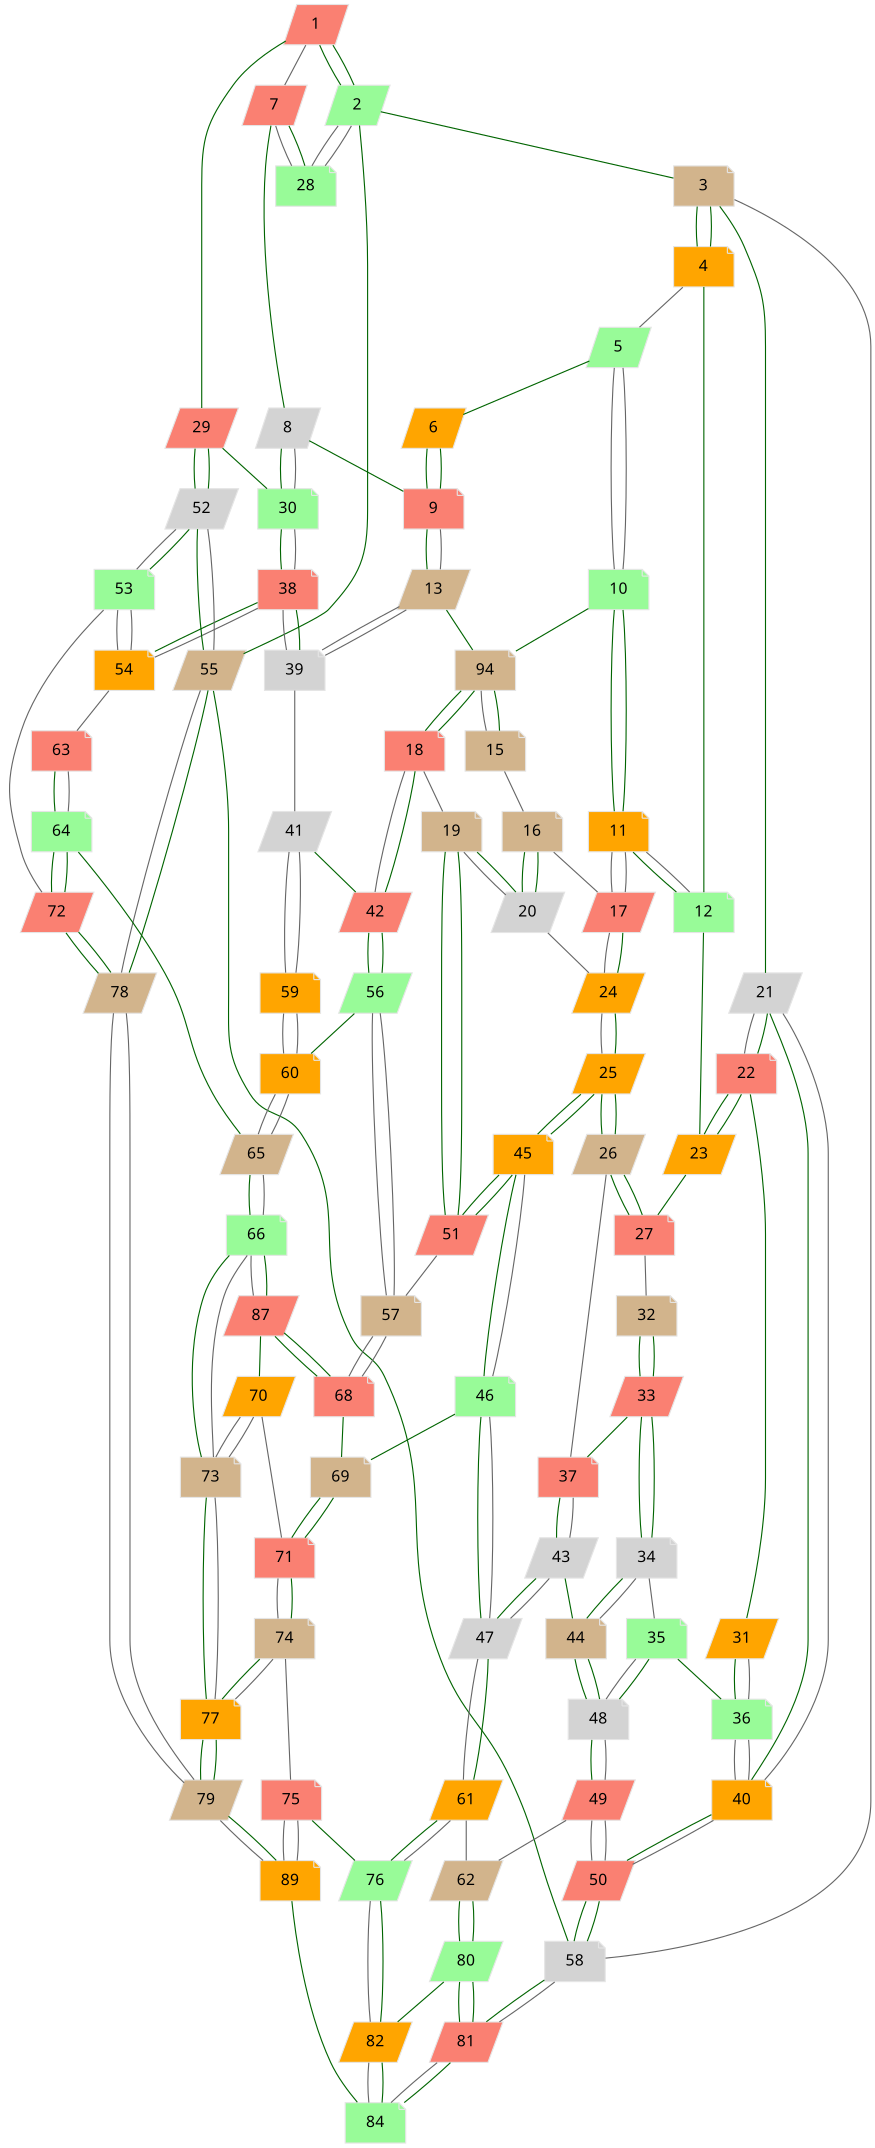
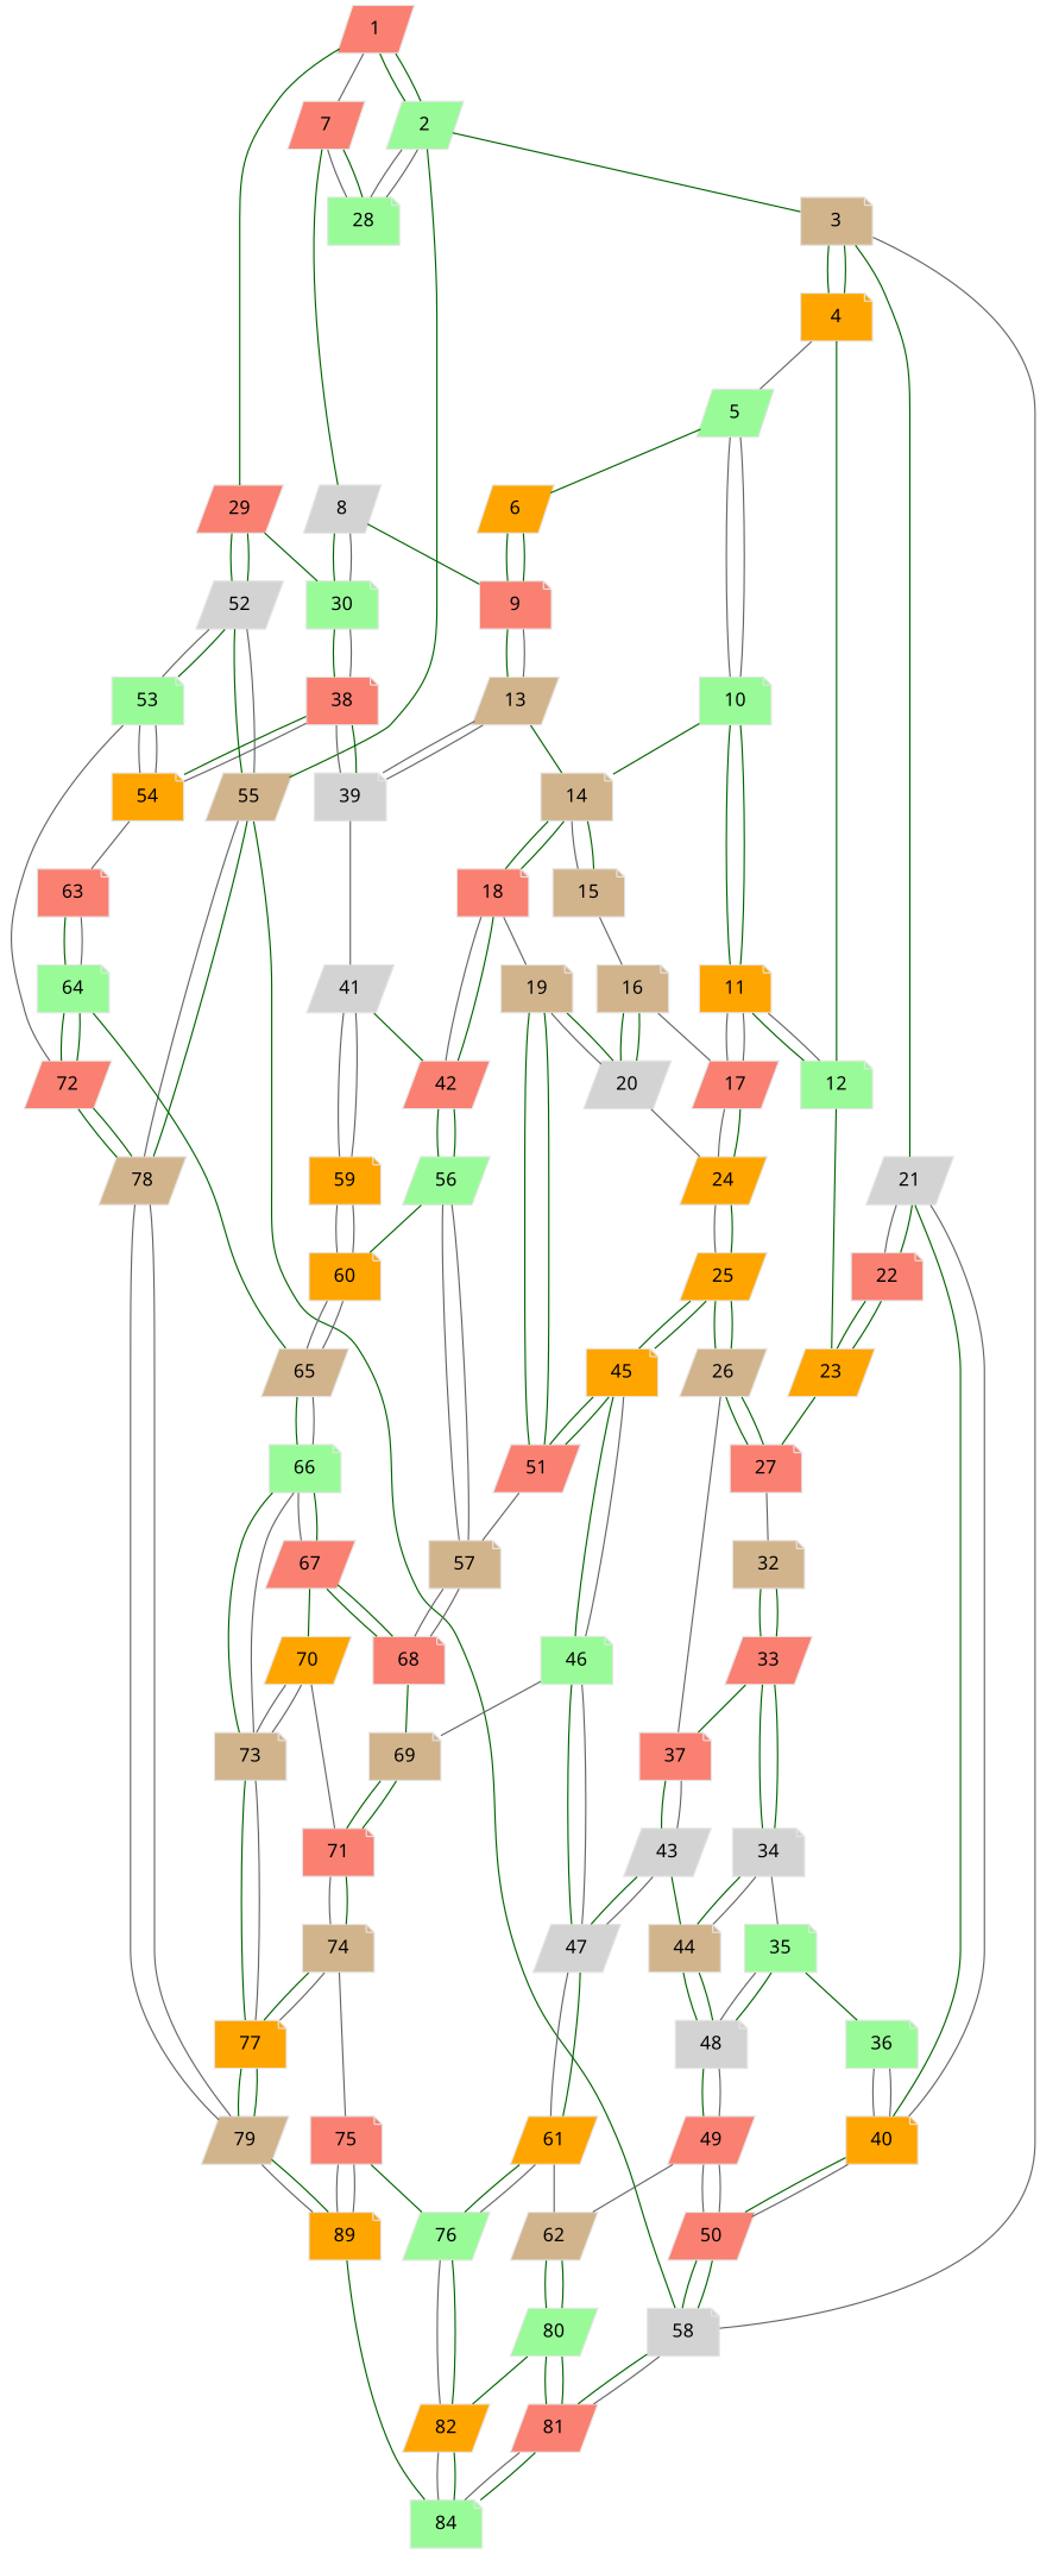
  graph {
    fontname="Noto Sans"
    node [color=gray90 fillcolor=salmon fontname="Noto Sans" shape=note style=filled]
    edge [color=darkgreen fontname="Noto Sans"]
    1 [shape=parallelogram]
    2 [fillcolor=palegreen shape=parallelogram]
    7 [shape=parallelogram]
    29 [shape=parallelogram]
    3 [fillcolor=tan]
    28 [fillcolor=palegreen]
    55 [fillcolor=tan shape=parallelogram]
    8 [fillcolor=lightgrey shape=parallelogram]
    4 [fillcolor=orange]
    21 [fillcolor=lightgrey shape=parallelogram]
    58 [fillcolor=lightgrey]
    78 [fillcolor=tan shape=parallelogram]
    5 [fillcolor=palegreen shape=parallelogram]
    12 [fillcolor=palegreen]
    22
    40 [fillcolor=orange]
    81 [shape=parallelogram]
    6 [fillcolor=orange shape=parallelogram]
    10 [fillcolor=palegreen]
    23 [fillcolor=orange shape=parallelogram]
    9
    11 [fillcolor=orange]
-   14 [fillcolor=tan label=94]
+   14 [fillcolor=tan]
    13 [fillcolor=tan shape=parallelogram]
    30 [fillcolor=palegreen]
    38
    39 [fillcolor=lightgrey]
    17 [shape=parallelogram]
    15 [fillcolor=tan]
    16 [fillcolor=tan]
    24 [fillcolor=orange shape=parallelogram]
    27
    18
    41 [fillcolor=lightgrey shape=parallelogram]
    19 [fillcolor=tan]
    42 [shape=parallelogram]
    20 [fillcolor=lightgrey shape=parallelogram]
    25 [fillcolor=orange shape=parallelogram]
    51 [shape=parallelogram]
    56 [fillcolor=palegreen shape=parallelogram]
    57 [fillcolor=tan]
-   31 [fillcolor=orange shape=parallelogram]
    50 [shape=parallelogram]
    36 [fillcolor=palegreen]
    32 [fillcolor=tan]
    26 [fillcolor=tan shape=parallelogram]
    45 [fillcolor=orange]
    37
    46 [fillcolor=palegreen]
    43 [fillcolor=lightgrey shape=parallelogram]
    33 [shape=parallelogram]
    52 [fillcolor=lightgrey shape=parallelogram]
    53 [fillcolor=palegreen]
    54 [fillcolor=orange]
    34 [fillcolor=lightgrey]
    35 [fillcolor=palegreen]
    44 [fillcolor=tan]
    48 [fillcolor=lightgrey]
    49 [shape=parallelogram]
    47 [fillcolor=lightgrey shape=parallelogram]
    63
    59 [fillcolor=orange]
    60 [fillcolor=orange]
    61 [fillcolor=orange shape=parallelogram]
    69 [fillcolor=tan]
    71
    62 [fillcolor=tan shape=parallelogram]
    76 [fillcolor=palegreen shape=parallelogram]
    80 [fillcolor=palegreen shape=parallelogram]
    68
    72 [shape=parallelogram]
    64 [fillcolor=palegreen]
    79 [fillcolor=tan shape=parallelogram]
    65 [fillcolor=tan shape=parallelogram]
    84 [fillcolor=palegreen]
    66 [fillcolor=palegreen]
    82 [fillcolor=orange shape=parallelogram]
-   67 [shape=parallelogram label=87]
+   67 [shape=parallelogram]
    73 [fillcolor=tan]
    70 [fillcolor=orange shape=parallelogram]
    77 [fillcolor=orange]
    74 [fillcolor=tan]
    75
    n84 [fillcolor=orange label=89]
    1 -- 2
    1 -- 2
    1 -- 7 [color=gray40]
    1 -- 29
    2 -- 3
    2 -- 28 [color=gray40]
    2 -- 28 [color=gray40]
    2 -- 55
    7 -- 28 [color=gray40]
    7 -- 28
    7 -- 8
    29 -- 30
    29 -- 52
    29 -- 52
    3 -- 4
    3 -- 4
    3 -- 21
    3 -- 58 [color=gray40]
    55 -- 58
    55 -- 78 [color=gray40]
    55 -- 78
    8 -- 9
    8 -- 30
    8 -- 30 [color=gray40]
    4 -- 5 [color=gray40]
    4 -- 12
    21 -- 22 [color=gray40]
    21 -- 22
    21 -- 40
    21 -- 40 [color=gray40]
    58 -- 81
    58 -- 81 [color=gray40]
    78 -- 79 [color=gray40]
    78 -- 79 [color=gray40]
    5 -- 6
    5 -- 10 [color=gray40]
    5 -- 10 [color=gray40]
    12 -- 23
    22 -- 23
    22 -- 23
-   22 -- 31
    40 -- 50
    40 -- 50 [color=gray40]
    81 -- 84 [color=gray40]
    81 -- 84
    6 -- 9
    6 -- 9
    10 -- 11
    10 -- 11
    10 -- 14
    23 -- 27
    9 -- 13
    9 -- 13 [color=gray40]
    11 -- 12
    11 -- 12 [color=gray40]
    11 -- 17 [color=gray40]
    11 -- 17 [color=gray40]
    14 -- 15 [color=gray40]
    14 -- 15
    14 -- 18
    14 -- 18
    13 -- 14
    13 -- 39 [color=gray40]
    13 -- 39 [color=gray40]
    30 -- 38
    30 -- 38 [color=gray40]
    38 -- 39 [color=gray40]
    38 -- 39
    38 -- 54
    38 -- 54 [color=gray40]
    39 -- 41 [color=gray40]
    17 -- 24 [color=gray40]
    17 -- 24
    15 -- 16 [color=gray40]
    16 -- 17 [color=gray40]
    16 -- 20
    16 -- 20
    24 -- 25 [color=gray40]
    24 -- 25
    27 -- 32 [color=gray40]
    18 -- 19 [color=gray40]
    18 -- 42 [color=gray40]
    18 -- 42
    41 -- 42
    41 -- 59 [color=gray40]
    41 -- 59 [color=gray40]
    19 -- 20 [color=gray40]
    19 -- 20
    19 -- 51
    19 -- 51
    42 -- 56
    42 -- 56
    20 -- 24 [color=gray40]
    25 -- 26
    25 -- 26
    25 -- 45
    25 -- 45
    51 -- 57 [color=gray40]
    56 -- 57 [color=gray40]
    56 -- 57 [color=gray40]
    56 -- 60
    57 -- 68 [color=gray40]
    57 -- 68 [color=gray40]
-   31 -- 36
-   31 -- 36 [color=gray40]
    50 -- 58
    50 -- 58
    36 -- 40 [color=gray40]
    36 -- 40 [color=gray40]
    32 -- 33
    32 -- 33
    26 -- 27
    26 -- 27
    26 -- 37 [color=gray40]
    45 -- 51
    45 -- 51
    45 -- 46
    45 -- 46 [color=gray40]
    37 -- 43
    37 -- 43 [color=gray40]
    46 -- 47
    46 -- 47 [color=gray40]
-   46 -- 69
+   46 -- 69 [color=gray40]
    43 -- 44
    43 -- 47
    43 -- 47 [color=gray40]
    33 -- 37
    33 -- 34
    33 -- 34
    52 -- 55
    52 -- 55 [color=gray40]
    52 -- 53 [color=gray40]
    52 -- 53
    53 -- 54 [color=gray40]
    53 -- 54 [color=gray40]
    53 -- 72 [color=gray40]
    54 -- 63 [color=gray40]
    34 -- 35 [color=gray40]
    34 -- 44
    34 -- 44 [color=gray40]
    35 -- 36
    35 -- 48 [color=gray40]
    35 -- 48
    44 -- 48
    44 -- 48
    48 -- 49
    48 -- 49 [color=gray40]
    49 -- 50 [color=gray40]
    49 -- 50 [color=gray40]
    49 -- 62 [color=gray40]
    47 -- 61 [color=gray40]
    47 -- 61
    63 -- 64
    63 -- 64 [color=gray40]
    59 -- 60 [color=gray40]
    59 -- 60 [color=gray40]
    60 -- 65 [color=gray40]
    60 -- 65 [color=gray40]
    61 -- 62 [color=gray40]
    61 -- 76
    61 -- 76 [color=gray40]
    69 -- 71
    69 -- 71
    71 -- 74 [color=gray40]
    71 -- 74
    62 -- 80
    62 -- 80
    76 -- 82 [color=gray40]
    76 -- 82
    80 -- 81
    80 -- 81
    80 -- 82
    68 -- 69
    72 -- 78
    72 -- 78
    64 -- 72
    64 -- 72
    64 -- 65
    79 -- n84 [color=gray40]
    79 -- n84
    65 -- 66
    65 -- 66 [color=gray40]
    66 -- 67 [color=gray40]
    66 -- 67
    66 -- 73
    66 -- 73 [color=gray40]
    82 -- 84 [color=gray40]
    82 -- 84
    67 -- 68
    67 -- 68
    67 -- 70
    73 -- 77
    73 -- 77 [color=gray40]
    70 -- 71 [color=gray40]
    70 -- 73 [color=gray40]
    70 -- 73 [color=gray40]
    77 -- 79
    77 -- 79
    74 -- 77
    74 -- 77 [color=gray40]
    74 -- 75 [color=gray40]
    75 -- 76
    75 -- n84 [color=gray40]
    75 -- n84 [color=gray40]
    n84 -- 84
  }
